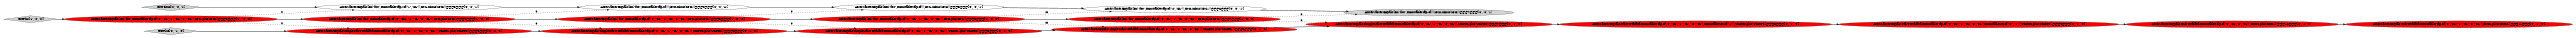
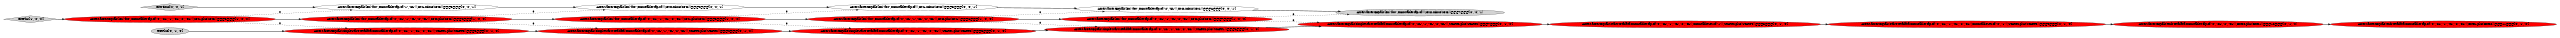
  digraph {
    rankdir=LR
    node [fillcolor=red shape=ellipse style=filled]
    edge [style=bold]
    n1 [fillcolor=white label="Assert.assertEquals(km(\"foo\",ImmutableMap.of()),KM0.minus(KM2))@@@4@@@['0', '0', '1']"]
    n2 [fillcolor=white label="Assert.assertEquals(km(\"foo\",ImmutableMap.of()),KM1.minus(KM2))@@@5@@@['0', '0', '1']"]
    n3 [fillcolor=lightgray label="testPlus['1', '0', '0']" shape=diamond]
    n4 [label="Assert.assertEquals(km(\"foo\",ImmutableMap.of(\"0\",\"2L\",\"1\",\"3L\",\"2\",\"5L\")),KM1.plus(KM3))@@@3@@@['1', '0', '0']"]
    n5 [label="Assert.assertEquals(startMetadata(ImmutableMap.of(\"0\",\"2L\",\"1\",\"4L\",\"2\",\"5L\"),ImmutableSet.of(\"0\",\"1\")),START2.plus(START5))@@@9@@@['0', '1', '0']"]
    n6 [label="Assert.assertEquals(endMetadata(ImmutableMap.of(\"0\",\"2L\",\"2\",\"5L\")),END0.plus(END1))@@@10@@@['0', '1', '0']"]
    n7 [label="Assert.assertEquals(simpleStartMetadata(ImmutableMap.of(\"0\",\"2L\",\"1\",\"4L\",\"2\",\"5L\")),START2.plus(START2))@@@7@@@['0', '1', '0']"]
    n8 [label="Assert.assertEquals(startMetadata(ImmutableMap.of(\"0\",\"2L\",\"1\",\"4L\",\"2\",\"5L\"),ImmutableSet.of(\"1\")),START2.plus(START4))@@@8@@@['0', '1', '0']"]
    n9 [fillcolor=white label="Assert.assertEquals(km(\"foo\",ImmutableMap.of(\"2\",\"5L\")),KM2.minus(KM1))@@@6@@@['0', '0', '1']"]
    n10 [fillcolor=lightgray label="Assert.assertEquals(km(\"foo\",ImmutableMap.of()),KM2.minus(KM2))@@@7@@@['0', '0', '1']"]
    n11 [fillcolor=lightgray label="testMinus['0', '0', '1']" shape=diamond]
    n12 [fillcolor=white label="Assert.assertEquals(km(\"foo\",ImmutableMap.of(\"1\",\"3L\")),KM1.minus(KM3))@@@3@@@['0', '0', '1']"]
    n13 [label="Assert.assertEquals(km(\"foo\",ImmutableMap.of(\"0\",\"2L\",\"1\",\"4L\",\"2\",\"5L\")),KM0.plus(KM2))@@@4@@@['1', '0', '0']"]
    n14 [label="Assert.assertEquals(simpleStartMetadata(ImmutableMap.of(\"0\",\"2L\",\"1\",\"4L\",\"2\",\"5L\")),START0.plus(START2))@@@4@@@['0', '1', '0']"]
    n15 [label="Assert.assertEquals(km(\"foo\",ImmutableMap.of(\"0\",\"2L\",\"1\",\"4L\",\"2\",\"5L\")),KM1.plus(KM2))@@@5@@@['1', '0', '0']"]
    n16 [label="Assert.assertEquals(simpleStartMetadata(ImmutableMap.of(\"0\",\"2L\",\"1\",\"4L\",\"2\",\"5L\")),START1.plus(START2))@@@5@@@['0', '1', '0']"]
    n17 [label="Assert.assertEquals(km(\"foo\",ImmutableMap.of(\"0\",\"2L\",\"1\",\"3L\",\"2\",\"5L\")),KM2.plus(KM1))@@@6@@@['1', '0', '0']"]
    n18 [label="Assert.assertEquals(endMetadata(ImmutableMap.of(\"0\",\"2L\",\"1\",\"4L\",\"2\",\"5L\")),END1.plus(END2))@@@11@@@['0', '1', '0']"]
    n19 [label="Assert.assertEquals(simpleStartMetadata(ImmutableMap.of(\"0\",\"2L\",\"1\",\"3L\",\"2\",\"5L\")),START2.plus(START1))@@@6@@@['0', '1', '0']"]
-   n20 [fillcolor=lightgray label="testPlus['0', '1', '0']" shape=diamond]
+   n20 [fillcolor=lightgray label="testPlus['0', '1', '0']"]
    n21 [label="Assert.assertEquals(simpleStartMetadata(ImmutableMap.of(\"0\",\"2L\",\"1\",\"3L\",\"2\",\"5L\")),START1.plus(START3))@@@3@@@['0', '1', '0']"]
    n22 [label="Assert.assertEquals(km(\"foo\",ImmutableMap.of(\"0\",\"2L\",\"1\",\"4L\",\"2\",\"5L\")),KM2.plus(KM2))@@@7@@@['1', '0', '0']"]
    n1 -> n2
    n2 -> n9
    n3 -> n4
    n4 -> n12 [label=0 style=dashed]
    n4 -> n13
    n4 -> n21 [label=0 style=dashed]
    n5 -> n6
    n6 -> n18
    n7 -> n8
    n8 -> n5
    n9 -> n10
    n11 -> n12
    n12 -> n1
    n13 -> n1 [label=0 style=dashed]
    n13 -> n14 [label=0 style=dashed]
    n13 -> n15
    n14 -> n16
    n15 -> n2 [label=0 style=dashed]
    n15 -> n16 [label=0 style=dashed]
    n15 -> n17
    n16 -> n19
    n17 -> n9 [label=0 style=dashed]
    n17 -> n19 [label=0 style=dashed]
    n17 -> n22
    n19 -> n7
    n20 -> n21
    n21 -> n14
    n22 -> n7 [label=0 style=dashed]
    n22 -> n10 [label=0 style=dashed]
  }
